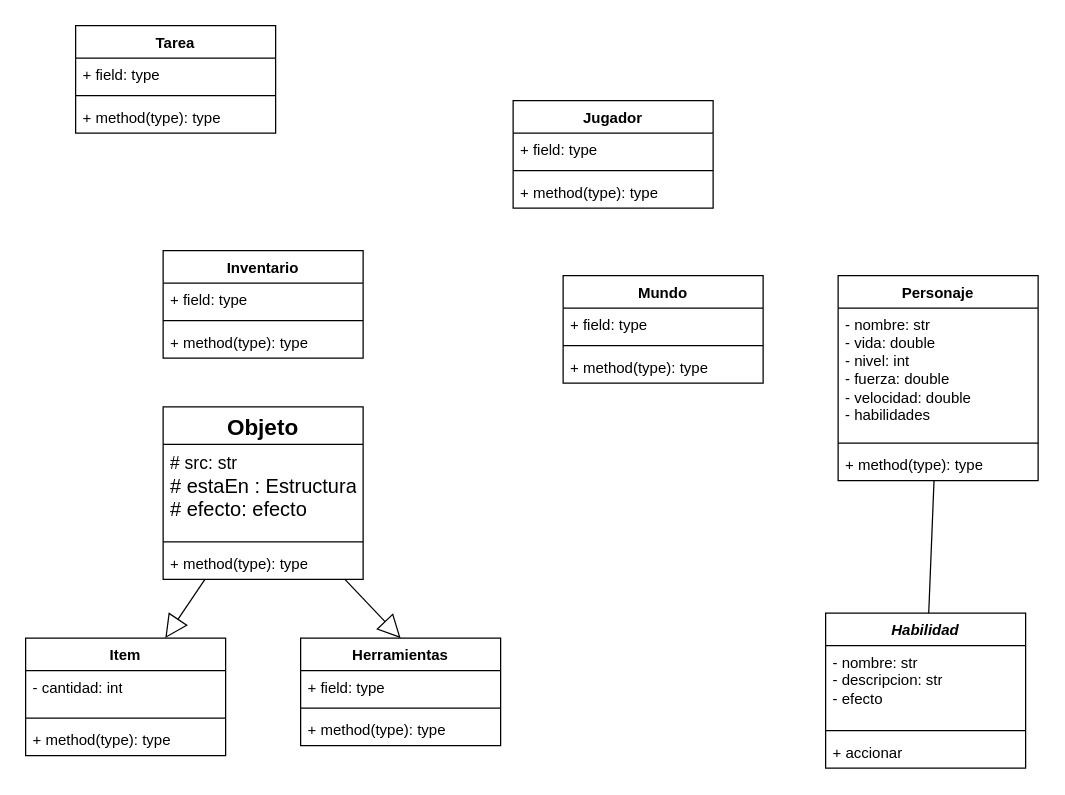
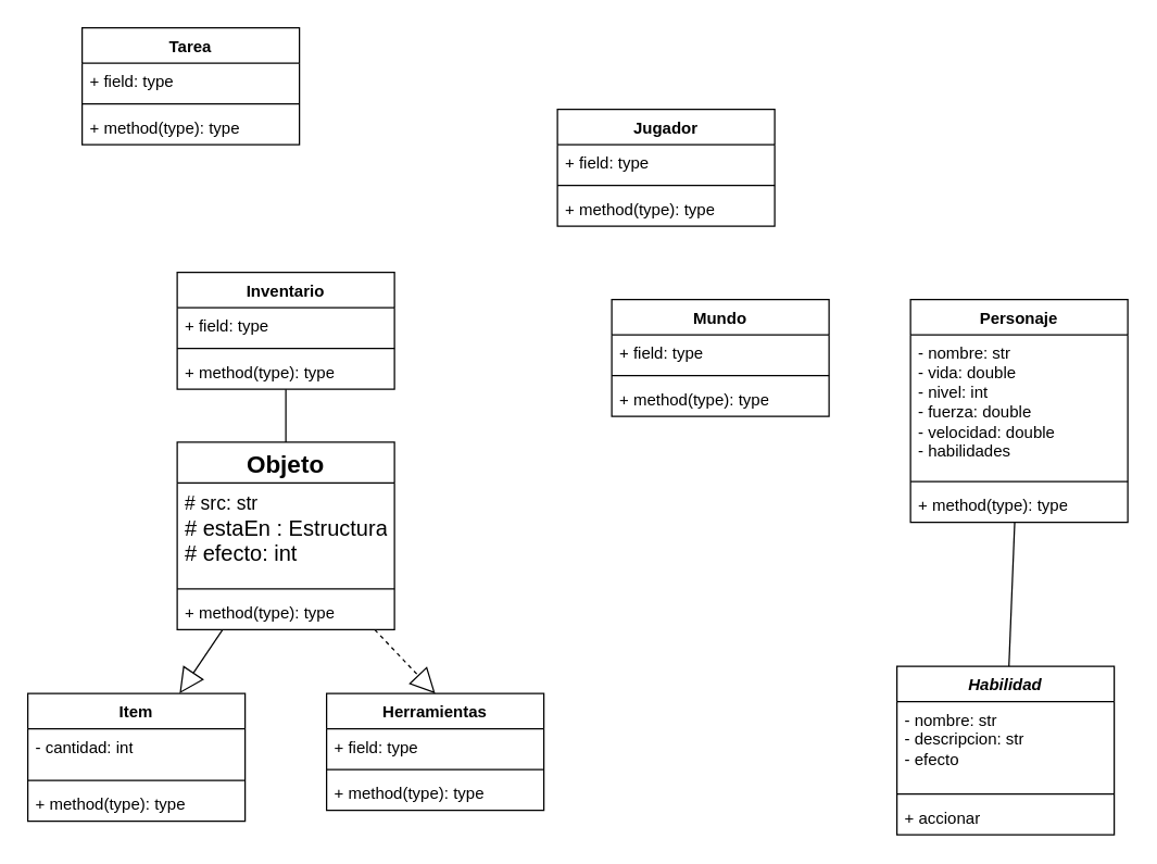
  <mxCell id="0" />
  <mxCell id="1" parent="0" />
  <mxCell id="2" value="Jugador&lt;div&gt;&lt;br&gt;&lt;/div&gt;" style="swimlane;fontStyle=1;align=center;verticalAlign=top;childLayout=stackLayout;horizontal=1;startSize=26;horizontalStack=0;resizeParent=1;resizeParentMax=0;resizeLast=0;collapsible=1;marginBottom=0;whiteSpace=wrap;html=1;" vertex="1" parent="1"><mxGeometry x="410" y="80" width="160" height="86" as="geometry" /></mxCell>
  <mxCell id="3" value="+ field: type" style="text;strokeColor=none;fillColor=none;align=left;verticalAlign=top;spacingLeft=4;spacingRight=4;overflow=hidden;rotatable=0;points=[[0,0.5],[1,0.5]];portConstraint=eastwest;whiteSpace=wrap;html=1;" vertex="1" parent="2"><mxGeometry y="26" width="160" height="26" as="geometry" /></mxCell>
  <mxCell id="4" value="" style="line;strokeWidth=1;fillColor=none;align=left;verticalAlign=middle;spacingTop=-1;spacingLeft=3;spacingRight=3;rotatable=0;labelPosition=right;points=[];portConstraint=eastwest;strokeColor=inherit;" vertex="1" parent="2"><mxGeometry y="52" width="160" height="8" as="geometry" /></mxCell>
  <mxCell id="5" value="+ method(type): type" style="text;strokeColor=none;fillColor=none;align=left;verticalAlign=top;spacingLeft=4;spacingRight=4;overflow=hidden;rotatable=0;points=[[0,0.5],[1,0.5]];portConstraint=eastwest;whiteSpace=wrap;html=1;" vertex="1" parent="2"><mxGeometry y="60" width="160" height="26" as="geometry" /></mxCell>
  <mxCell id="6" value="Tarea&lt;div&gt;&lt;br&gt;&lt;/div&gt;" style="swimlane;fontStyle=1;align=center;verticalAlign=top;childLayout=stackLayout;horizontal=1;startSize=26;horizontalStack=0;resizeParent=1;resizeParentMax=0;resizeLast=0;collapsible=1;marginBottom=0;whiteSpace=wrap;html=1;" vertex="1" parent="1"><mxGeometry x="60" y="20" width="160" height="86" as="geometry" /></mxCell>
  <mxCell id="7" value="+ field: type" style="text;strokeColor=none;fillColor=none;align=left;verticalAlign=top;spacingLeft=4;spacingRight=4;overflow=hidden;rotatable=0;points=[[0,0.5],[1,0.5]];portConstraint=eastwest;whiteSpace=wrap;html=1;" vertex="1" parent="6"><mxGeometry y="26" width="160" height="26" as="geometry" /></mxCell>
  <mxCell id="8" value="" style="line;strokeWidth=1;fillColor=none;align=left;verticalAlign=middle;spacingTop=-1;spacingLeft=3;spacingRight=3;rotatable=0;labelPosition=right;points=[];portConstraint=eastwest;strokeColor=inherit;" vertex="1" parent="6"><mxGeometry y="52" width="160" height="8" as="geometry" /></mxCell>
  <mxCell id="9" value="+ method(type): type" style="text;strokeColor=none;fillColor=none;align=left;verticalAlign=top;spacingLeft=4;spacingRight=4;overflow=hidden;rotatable=0;points=[[0,0.5],[1,0.5]];portConstraint=eastwest;whiteSpace=wrap;html=1;" vertex="1" parent="6"><mxGeometry y="60" width="160" height="26" as="geometry" /></mxCell>
  <mxCell id="10" value="Mundo" style="swimlane;fontStyle=1;align=center;verticalAlign=top;childLayout=stackLayout;horizontal=1;startSize=26;horizontalStack=0;resizeParent=1;resizeParentMax=0;resizeLast=0;collapsible=1;marginBottom=0;whiteSpace=wrap;html=1;" vertex="1" parent="1"><mxGeometry x="450" y="220" width="160" height="86" as="geometry" /></mxCell>
  <mxCell id="11" value="+ field: type" style="text;strokeColor=none;fillColor=none;align=left;verticalAlign=top;spacingLeft=4;spacingRight=4;overflow=hidden;rotatable=0;points=[[0,0.5],[1,0.5]];portConstraint=eastwest;whiteSpace=wrap;html=1;" vertex="1" parent="10"><mxGeometry y="26" width="160" height="26" as="geometry" /></mxCell>
  <mxCell id="12" value="" style="line;strokeWidth=1;fillColor=none;align=left;verticalAlign=middle;spacingTop=-1;spacingLeft=3;spacingRight=3;rotatable=0;labelPosition=right;points=[];portConstraint=eastwest;strokeColor=inherit;" vertex="1" parent="10"><mxGeometry y="52" width="160" height="8" as="geometry" /></mxCell>
  <mxCell id="13" value="+ method(type): type" style="text;strokeColor=none;fillColor=none;align=left;verticalAlign=top;spacingLeft=4;spacingRight=4;overflow=hidden;rotatable=0;points=[[0,0.5],[1,0.5]];portConstraint=eastwest;whiteSpace=wrap;html=1;" vertex="1" parent="10"><mxGeometry y="60" width="160" height="26" as="geometry" /></mxCell>
  <mxCell id="14" value="Herramientas" style="swimlane;fontStyle=1;align=center;verticalAlign=top;childLayout=stackLayout;horizontal=1;startSize=26;horizontalStack=0;resizeParent=1;resizeParentMax=0;resizeLast=0;collapsible=1;marginBottom=0;whiteSpace=wrap;html=1;" vertex="1" parent="1"><mxGeometry x="240" y="510" width="160" height="86" as="geometry" /></mxCell>
  <mxCell id="15" value="+ field: type" style="text;strokeColor=none;fillColor=none;align=left;verticalAlign=top;spacingLeft=4;spacingRight=4;overflow=hidden;rotatable=0;points=[[0,0.5],[1,0.5]];portConstraint=eastwest;whiteSpace=wrap;html=1;" vertex="1" parent="14"><mxGeometry y="26" width="160" height="26" as="geometry" /></mxCell>
  <mxCell id="16" value="" style="line;strokeWidth=1;fillColor=none;align=left;verticalAlign=middle;spacingTop=-1;spacingLeft=3;spacingRight=3;rotatable=0;labelPosition=right;points=[];portConstraint=eastwest;strokeColor=inherit;" vertex="1" parent="14"><mxGeometry y="52" width="160" height="8" as="geometry" /></mxCell>
  <mxCell id="17" value="+ method(type): type" style="text;strokeColor=none;fillColor=none;align=left;verticalAlign=top;spacingLeft=4;spacingRight=4;overflow=hidden;rotatable=0;points=[[0,0.5],[1,0.5]];portConstraint=eastwest;whiteSpace=wrap;html=1;" vertex="1" parent="14"><mxGeometry y="60" width="160" height="26" as="geometry" /></mxCell>
  <mxCell id="18" value="Inventario" style="swimlane;fontStyle=1;align=center;verticalAlign=top;childLayout=stackLayout;horizontal=1;startSize=26;horizontalStack=0;resizeParent=1;resizeParentMax=0;resizeLast=0;collapsible=1;marginBottom=0;whiteSpace=wrap;html=1;" vertex="1" parent="1"><mxGeometry x="130" y="200" width="160" height="86" as="geometry" /></mxCell>
  <mxCell id="19" value="+ field: type" style="text;strokeColor=none;fillColor=none;align=left;verticalAlign=top;spacingLeft=4;spacingRight=4;overflow=hidden;rotatable=0;points=[[0,0.5],[1,0.5]];portConstraint=eastwest;whiteSpace=wrap;html=1;" vertex="1" parent="18"><mxGeometry y="26" width="160" height="26" as="geometry" /></mxCell>
  <mxCell id="20" value="" style="line;strokeWidth=1;fillColor=none;align=left;verticalAlign=middle;spacingTop=-1;spacingLeft=3;spacingRight=3;rotatable=0;labelPosition=right;points=[];portConstraint=eastwest;strokeColor=inherit;" vertex="1" parent="18"><mxGeometry y="52" width="160" height="8" as="geometry" /></mxCell>
  <mxCell id="21" value="+ method(type): type" style="text;strokeColor=none;fillColor=none;align=left;verticalAlign=top;spacingLeft=4;spacingRight=4;overflow=hidden;rotatable=0;points=[[0,0.5],[1,0.5]];portConstraint=eastwest;whiteSpace=wrap;html=1;" vertex="1" parent="18"><mxGeometry y="60" width="160" height="26" as="geometry" /></mxCell>
  <mxCell id="22" style="edgeStyle=none;html=1;endArrow=none;" edge="1" parent="1" source="23" target="38"><mxGeometry relative="1" as="geometry" /></mxCell>
  <mxCell id="23" value="Personaje" style="swimlane;fontStyle=1;align=center;verticalAlign=top;childLayout=stackLayout;horizontal=1;startSize=26;horizontalStack=0;resizeParent=1;resizeParentMax=0;resizeLast=0;collapsible=1;marginBottom=0;whiteSpace=wrap;html=1;" vertex="1" parent="1"><mxGeometry x="670" y="220" width="160" height="164" as="geometry" /></mxCell>
  <mxCell id="24" value="- nombre: str&lt;div&gt;- vida: double&lt;/div&gt;&lt;div&gt;- nivel: int&lt;/div&gt;&lt;div&gt;- fuerza: double&lt;/div&gt;&lt;div&gt;- velocidad: double&lt;/div&gt;&lt;div&gt;- habilidades&lt;/div&gt;" style="text;strokeColor=none;fillColor=none;align=left;verticalAlign=top;spacingLeft=4;spacingRight=4;overflow=hidden;rotatable=0;points=[[0,0.5],[1,0.5]];portConstraint=eastwest;whiteSpace=wrap;html=1;" vertex="1" parent="23"><mxGeometry y="26" width="160" height="104" as="geometry" /></mxCell>
  <mxCell id="25" value="" style="line;strokeWidth=1;fillColor=none;align=left;verticalAlign=middle;spacingTop=-1;spacingLeft=3;spacingRight=3;rotatable=0;labelPosition=right;points=[];portConstraint=eastwest;strokeColor=inherit;" vertex="1" parent="23"><mxGeometry y="130" width="160" height="8" as="geometry" /></mxCell>
  <mxCell id="26" value="+ method(type): type" style="text;strokeColor=none;fillColor=none;align=left;verticalAlign=top;spacingLeft=4;spacingRight=4;overflow=hidden;rotatable=0;points=[[0,0.5],[1,0.5]];portConstraint=eastwest;whiteSpace=wrap;html=1;" vertex="1" parent="23"><mxGeometry y="138" width="160" height="26" as="geometry" /></mxCell>
  <mxCell id="27" value="&lt;div&gt;&lt;font style=&quot;font-size: 18px;&quot;&gt;Objeto&lt;/font&gt;&lt;/div&gt;" style="swimlane;fontStyle=1;align=center;verticalAlign=top;childLayout=stackLayout;horizontal=1;startSize=30;horizontalStack=0;resizeParent=1;resizeParentMax=0;resizeLast=0;collapsible=1;marginBottom=0;whiteSpace=wrap;html=1;" vertex="1" parent="1"><mxGeometry x="130" y="325" width="160" height="138" as="geometry" /></mxCell>
- <mxCell id="28" value="&lt;div&gt;&lt;font style=&quot;font-size: 14px;&quot;&gt;# src: str&lt;/font&gt;&lt;/div&gt;&lt;font size=&quot;3&quot; style=&quot;&quot;&gt;# estaEn : Estructura&lt;/font&gt;&lt;div&gt;&lt;font size=&quot;3&quot;&gt;# efecto: efecto&lt;/font&gt;&lt;/div&gt;&lt;div&gt;&lt;br&gt;&lt;/div&gt;" style="text;strokeColor=none;fillColor=none;align=left;verticalAlign=top;spacingLeft=4;spacingRight=4;overflow=hidden;rotatable=0;points=[[0,0.5],[1,0.5]];portConstraint=eastwest;whiteSpace=wrap;html=1;" vertex="1" parent="27"><mxGeometry y="30" width="160" height="74" as="geometry" /></mxCell>
+ <mxCell id="28" value="&lt;div&gt;&lt;font style=&quot;font-size: 14px;&quot;&gt;# src: str&lt;/font&gt;&lt;/div&gt;&lt;font size=&quot;3&quot; style=&quot;&quot;&gt;# estaEn : Estructura&lt;/font&gt;&lt;div&gt;&lt;font size=&quot;3&quot;&gt;# efecto: int&lt;/font&gt;&lt;/div&gt;&lt;div&gt;&lt;br&gt;&lt;/div&gt;" style="text;strokeColor=none;fillColor=none;align=left;verticalAlign=top;spacingLeft=4;spacingRight=4;overflow=hidden;rotatable=0;points=[[0,0.5],[1,0.5]];portConstraint=eastwest;whiteSpace=wrap;html=1;" vertex="1" parent="27"><mxGeometry y="30" width="160" height="74" as="geometry" /></mxCell>
  <mxCell id="29" value="" style="line;strokeWidth=1;fillColor=none;align=left;verticalAlign=middle;spacingTop=-1;spacingLeft=3;spacingRight=3;rotatable=0;labelPosition=right;points=[];portConstraint=eastwest;strokeColor=inherit;" vertex="1" parent="27"><mxGeometry y="104" width="160" height="8" as="geometry" /></mxCell>
  <mxCell id="30" value="+ method(type): type" style="text;strokeColor=none;fillColor=none;align=left;verticalAlign=top;spacingLeft=4;spacingRight=4;overflow=hidden;rotatable=0;points=[[0,0.5],[1,0.5]];portConstraint=eastwest;whiteSpace=wrap;html=1;" vertex="1" parent="27"><mxGeometry y="112" width="160" height="26" as="geometry" /></mxCell>
  <mxCell id="31" value="Item" style="swimlane;fontStyle=1;align=center;verticalAlign=top;childLayout=stackLayout;horizontal=1;startSize=26;horizontalStack=0;resizeParent=1;resizeParentMax=0;resizeLast=0;collapsible=1;marginBottom=0;whiteSpace=wrap;html=1;" vertex="1" parent="1"><mxGeometry x="20" y="510" width="160" height="94" as="geometry" /></mxCell>
  <mxCell id="32" value="&lt;div&gt;&lt;div&gt;- cantidad: int&lt;/div&gt;&lt;/div&gt;" style="text;strokeColor=none;fillColor=none;align=left;verticalAlign=top;spacingLeft=4;spacingRight=4;overflow=hidden;rotatable=0;points=[[0,0.5],[1,0.5]];portConstraint=eastwest;whiteSpace=wrap;html=1;" vertex="1" parent="31"><mxGeometry y="26" width="160" height="34" as="geometry" /></mxCell>
  <mxCell id="33" value="" style="line;strokeWidth=1;fillColor=none;align=left;verticalAlign=middle;spacingTop=-1;spacingLeft=3;spacingRight=3;rotatable=0;labelPosition=right;points=[];portConstraint=eastwest;strokeColor=inherit;" vertex="1" parent="31"><mxGeometry y="60" width="160" height="8" as="geometry" /></mxCell>
  <mxCell id="34" value="+ method(type): type" style="text;strokeColor=none;fillColor=none;align=left;verticalAlign=top;spacingLeft=4;spacingRight=4;overflow=hidden;rotatable=0;points=[[0,0.5],[1,0.5]];portConstraint=eastwest;whiteSpace=wrap;html=1;" vertex="1" parent="31"><mxGeometry y="68" width="160" height="26" as="geometry" /></mxCell>
- <mxCell id="35" value="" style="endArrow=block;endSize=16;endFill=0;html=1;fontFamily=Helvetica;fontSize=12;fontColor=default;fontStyle=1;entryX=0.5;entryY=0;entryDx=0;entryDy=0;" edge="1" parent="1" source="27" target="14"><mxGeometry width="160" relative="1" as="geometry"><mxPoint x="400" y="140" as="sourcePoint" /><mxPoint x="400" y="214" as="targetPoint" /></mxGeometry></mxCell>
+ <mxCell id="35" value="" style="endArrow=block;endSize=16;endFill=0;html=1;fontFamily=Helvetica;fontSize=12;fontColor=default;fontStyle=1;entryX=0.5;entryY=0;entryDx=0;entryDy=0;dashed=1;" edge="1" parent="1" source="27" target="14"><mxGeometry width="160" relative="1" as="geometry"><mxPoint x="400" y="140" as="sourcePoint" /><mxPoint x="400" y="214" as="targetPoint" /></mxGeometry></mxCell>
  <mxCell id="36" value="" style="endArrow=block;endSize=16;endFill=0;html=1;fontFamily=Helvetica;fontSize=12;fontColor=default;fontStyle=1;" edge="1" parent="1" source="27" target="31"><mxGeometry width="160" relative="1" as="geometry"><mxPoint x="260" y="204" as="sourcePoint" /><mxPoint x="327" y="163" as="targetPoint" /></mxGeometry></mxCell>
+ <mxCell id="37" value="" style="endArrow=none;html=1;edgeStyle=orthogonalEdgeStyle;fontFamily=Helvetica;fontSize=12;fontColor=default;fontStyle=1;" edge="1" parent="1" source="27" target="18"><mxGeometry relative="1" as="geometry"><mxPoint x="180" y="380" as="sourcePoint" /><mxPoint x="310" y="460" as="targetPoint" /></mxGeometry></mxCell>
  <mxCell id="38" value="&lt;i&gt;Habilidad&lt;/i&gt;" style="swimlane;fontStyle=1;align=center;verticalAlign=top;childLayout=stackLayout;horizontal=1;startSize=26;horizontalStack=0;resizeParent=1;resizeParentMax=0;resizeLast=0;collapsible=1;marginBottom=0;whiteSpace=wrap;html=1;" vertex="1" parent="1"><mxGeometry x="660" y="490" width="160" height="124" as="geometry" /></mxCell>
  <mxCell id="39" value="- nombre: str&lt;div&gt;- descripcion: str&lt;/div&gt;&lt;div&gt;- efecto&lt;/div&gt;" style="text;strokeColor=none;fillColor=none;align=left;verticalAlign=top;spacingLeft=4;spacingRight=4;overflow=hidden;rotatable=0;points=[[0,0.5],[1,0.5]];portConstraint=eastwest;whiteSpace=wrap;html=1;" vertex="1" parent="38"><mxGeometry y="26" width="160" height="64" as="geometry" /></mxCell>
  <mxCell id="40" value="" style="line;strokeWidth=1;fillColor=none;align=left;verticalAlign=middle;spacingTop=-1;spacingLeft=3;spacingRight=3;rotatable=0;labelPosition=right;points=[];portConstraint=eastwest;strokeColor=inherit;" vertex="1" parent="38"><mxGeometry y="90" width="160" height="8" as="geometry" /></mxCell>
  <mxCell id="41" value="+ accionar" style="text;strokeColor=none;fillColor=none;align=left;verticalAlign=top;spacingLeft=4;spacingRight=4;overflow=hidden;rotatable=0;points=[[0,0.5],[1,0.5]];portConstraint=eastwest;whiteSpace=wrap;html=1;" vertex="1" parent="38"><mxGeometry y="98" width="160" height="26" as="geometry" /></mxCell>
